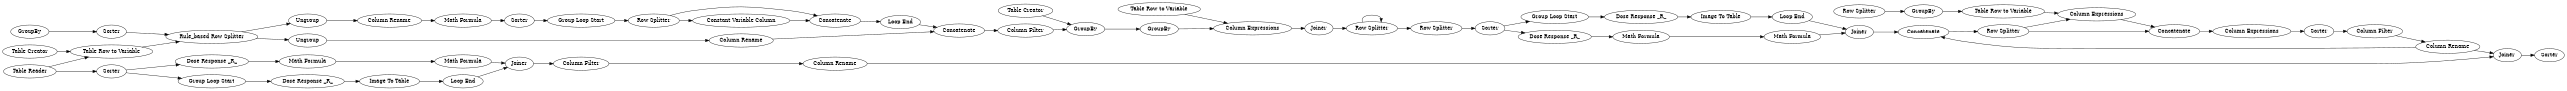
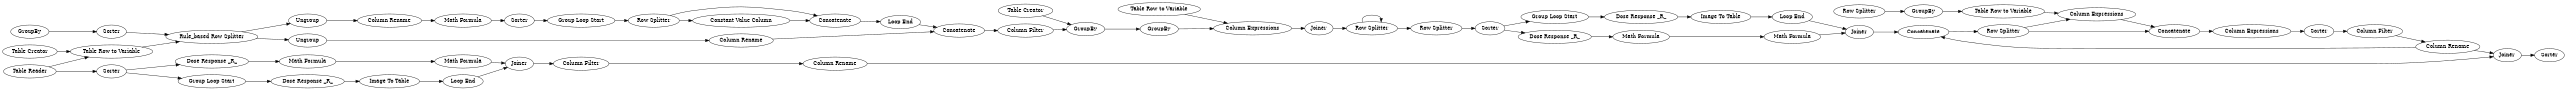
  digraph {
    rankdir=LR
    n1 [label=Joiner]
    n2 [label="Row Splitter"]
    n3 [label="Row Splitter"]
    n4 [label=Sorter]
    n5 [label="Column Rename"]
    n6 [label=Concatenate]
    n7 [label="Column Filter"]
    n8 [label=GroupBy]
    n9 [label="Math Formula"]
    n10 [label=Sorter]
    n11 [label="Group Loop Start"]
    n12 [label="Row Splitter"]
    n13 [label=Ungroup]
    n14 [label="Math Formula"]
    n15 [label=Joiner]
    n16 [label="Column Filter"]
    n17 [label="Column Rename"]
    n18 [label="Group Loop Start"]
    n19 [label="Dose Response _R_"]
    n20 [label="Image To Table"]
    n21 [label="Loop End"]
    n22 [label=Concatenate]
-   n23 [label="Constant Variable Column"]
+   n23 [label="Constant Value Column"]
    n24 [label=Concatenate]
    n25 [label="Row Splitter"]
    n26 [label="Column Expressions"]
    n27 [label=Concatenate]
    n28 [label="Column Expressions"]
    n29 [label=Ungroup]
    n30 [label="Column Rename"]
    n31 [label="Column Rename"]
    n32 [label=Joiner]
    n33 [label=Sorter]
    n34 [label="Math Formula"]
    n35 [label=Sorter]
    n36 [label="Dose Response _R_"]
    n37 [label="Loop End"]
    n38 [label=GroupBy]
    n39 [label="Dose Response _R_"]
    n40 [label="Math Formula"]
    n41 [label="Math Formula"]
    n42 [label=Joiner]
    n43 [label="Column Filter"]
    n44 [label="Table Creator"]
    n45 [label="Table Row to Variable"]
    n46 [label="Rule_based Row Splitter"]
    n47 [label="Column Expressions"]
    n48 [label=Sorter]
    n49 [label="Group Loop Start"]
    n50 [label="Dose Response _R_"]
    n51 [label="Image To Table"]
    n52 [label="Table Reader"]
    n53 [label="Table Creator"]
    n54 [label="Loop End"]
    n55 [label=Sorter]
    n56 [label="Table Row to Variable"]
    n57 [label="Row Splitter"]
    n58 [label=GroupBy]
    n59 [label="Table Row to Variable"]
    n60 [label=GroupBy]
    n1 -> n2
    n2 -> n2
    n2 -> n3
    n3 -> n4
    n4 -> n18
    n4 -> n39
    n5 -> n6
    n6 -> n7
    n7 -> n8
    n8 -> n38
    n9 -> n10
    n10 -> n11
    n11 -> n12
    n12 -> n22
    n12 -> n23
    n13 -> n5
    n14 -> n15
    n15 -> n16
    n16 -> n17
    n17 -> n32
    n18 -> n19
    n19 -> n20
    n20 -> n21
    n21 -> n42
    n22 -> n37
    n23 -> n22
    n24 -> n25
    n25 -> n26
    n25 -> n27
    n26 -> n27
    n27 -> n28
    n28 -> n35
    n29 -> n30
    n30 -> n9
    n31 -> n24
    n31 -> n32
    n32 -> n33
    n34 -> n14
    n35 -> n43
    n36 -> n34
    n37 -> n6
    n38 -> n47
    n39 -> n40
    n40 -> n41
    n41 -> n42
    n42 -> n24
    n43 -> n31
    n44 -> n45
    n45 -> n46
    n46 -> n13
    n46 -> n29
    n47 -> n1
    n48 -> n36
    n48 -> n49
    n49 -> n50
    n50 -> n51
    n51 -> n54
    n52 -> n45
    n52 -> n48
    n53 -> n8
    n54 -> n15
    n55 -> n46
    n56 -> n26
    n57 -> n58
    n58 -> n56
    n59 -> n47
    n60 -> n55
  }
